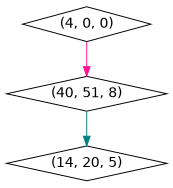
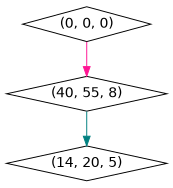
  digraph {
    fontname="DejaVu Sans"
    node [fontname="DejaVu Sans" shape=diamond]
    edge [fontname="DejaVu Sans"]
-   "(0, 0, 0)" [label="(4, 0, 0)"]
-   "(40, 51, 8)"
+   "(0, 0, 0)"
+   "(40, 51, 8)" [label="(40, 55, 8)"]
    "(14, 20, 5)"
    "(0, 0, 0)" -> "(40, 51, 8)" [color=deeppink]
    "(40, 51, 8)" -> "(14, 20, 5)" [color=teal]
  }
